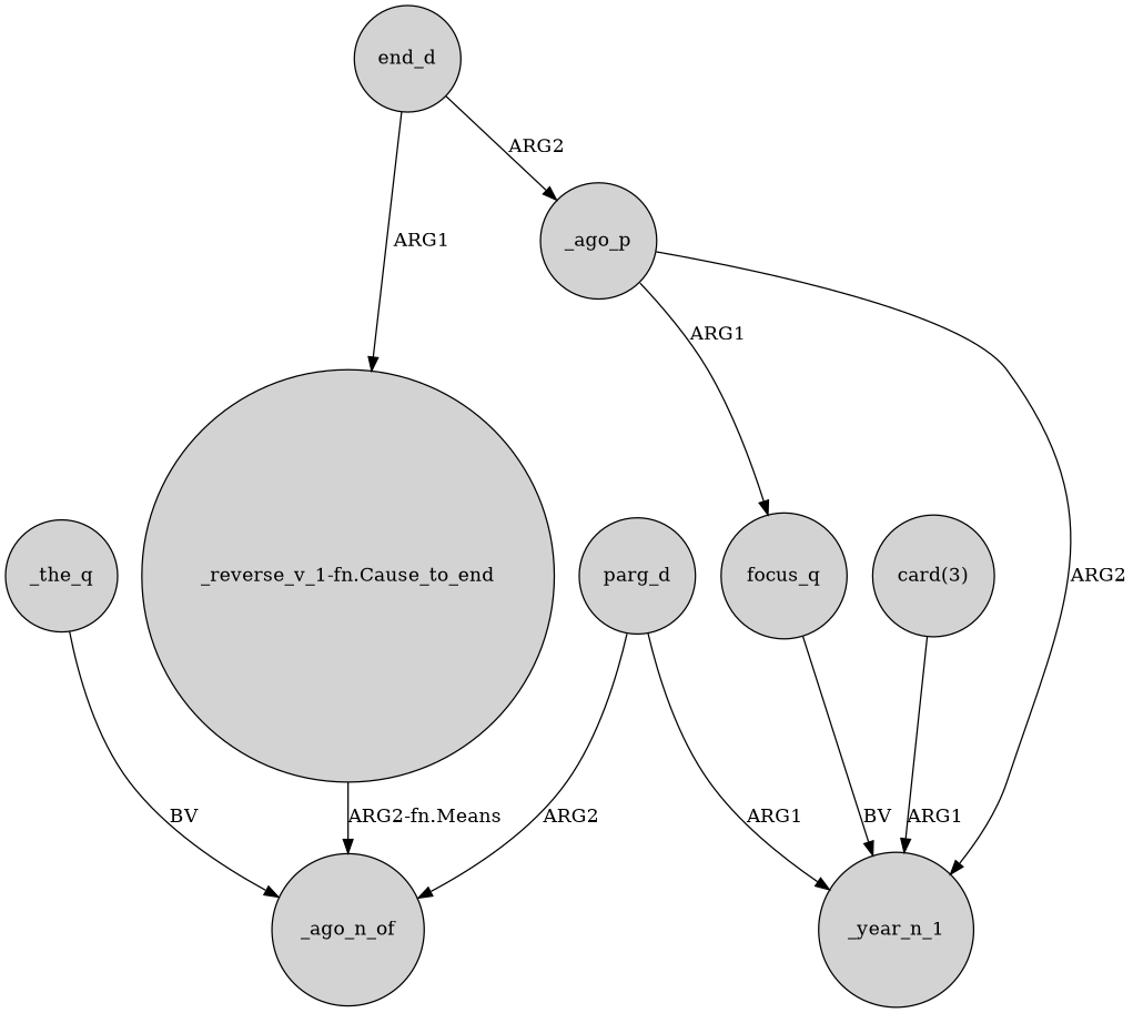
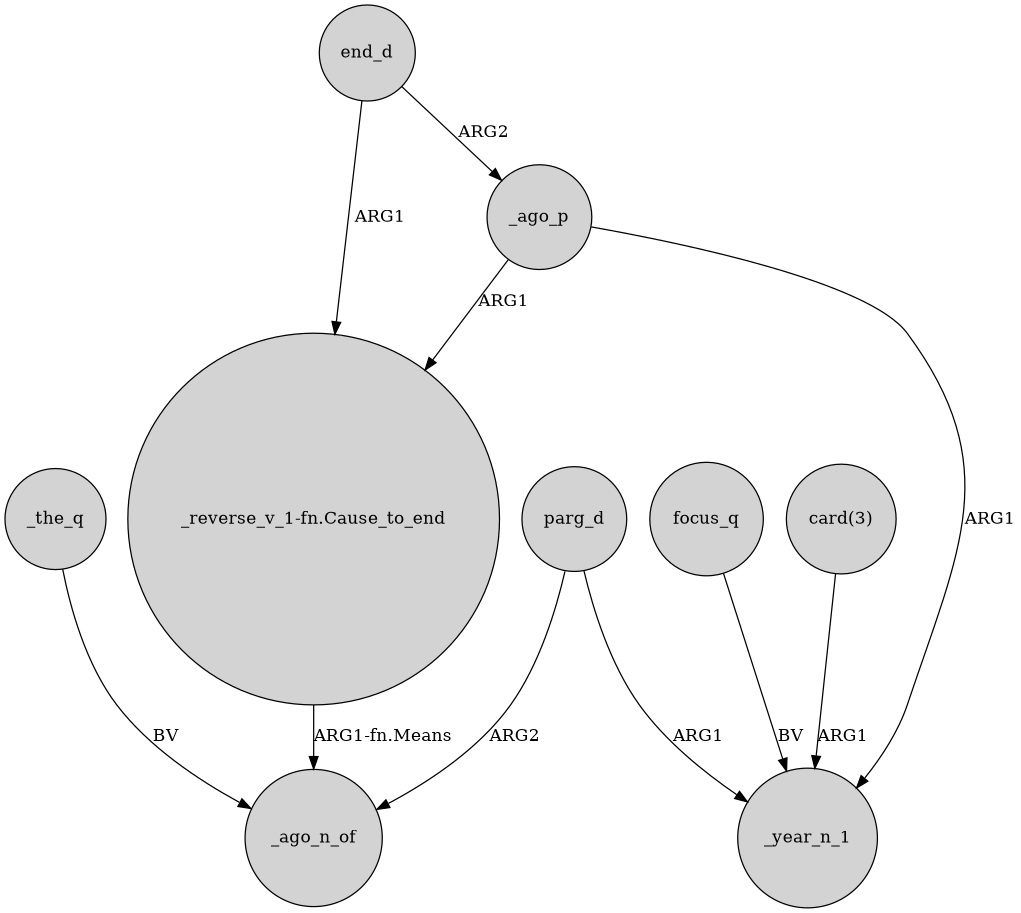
  digraph {
    node [shape=circle style=filled]
    _ago_p
    "_reverse_v_1-fn.Cause_to_end"
    _year_n_1
    n4 [label=_ago_n_of]
    _the_q
    parg_d
    n7 [label=focus_q]
    "card(3)"
    n9 [label=end_d]
-   _ago_p -> n7 [label=ARG1]
-   _ago_p -> _year_n_1 [label=ARG2]
-   "_reverse_v_1-fn.Cause_to_end" -> n4 [label="ARG2-fn.Means"]
+   _ago_p -> "_reverse_v_1-fn.Cause_to_end" [label=ARG1]
+   _ago_p -> _year_n_1 [label=ARG1]
+   "_reverse_v_1-fn.Cause_to_end" -> n4 [label="ARG1-fn.Means"]
    _the_q -> n4 [label=BV]
    parg_d -> _year_n_1 [label=ARG1]
    parg_d -> n4 [label=ARG2]
    n7 -> _year_n_1 [label=BV]
    "card(3)" -> _year_n_1 [label=ARG1]
    n9 -> _ago_p [label=ARG2]
    n9 -> "_reverse_v_1-fn.Cause_to_end" [label=ARG1]
  }
